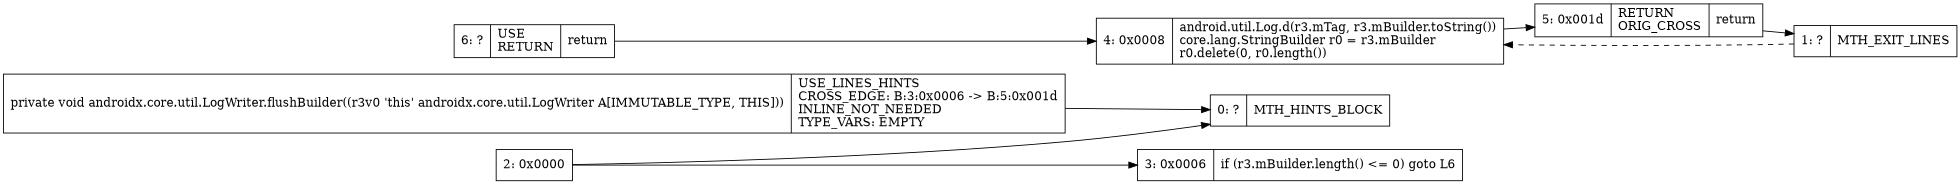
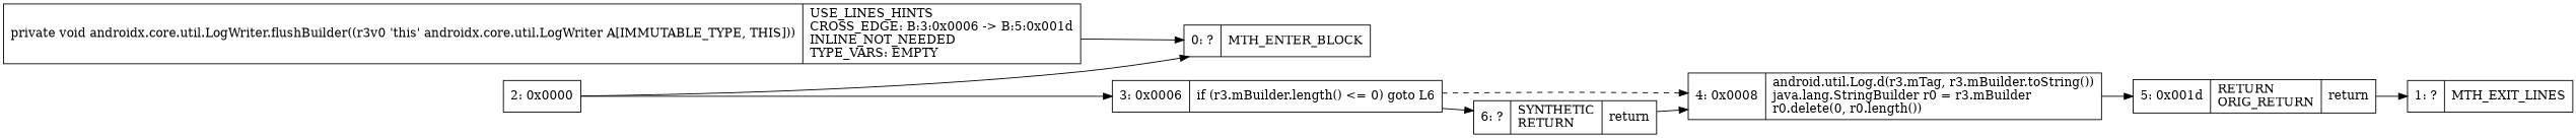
  digraph {
    rankdir=LR
    node [shape=record]
-   n1 [label="{0\:\ ?|MTH_HINTS_BLOCK\l}"]
+   n1 [label="{0\:\ ?|MTH_ENTER_BLOCK\l}"]
    n2 [label="{2\:\ 0x0000}"]
    n3 [label="{3\:\ 0x0006|if (r3.mBuilder.length() \<= 0) goto L6\l}"]
-   n4 [label="{4\:\ 0x0008|android.util.Log.d(r3.mTag, r3.mBuilder.toString())\lcore.lang.StringBuilder r0 = r3.mBuilder\lr0.delete(0, r0.length())\l}"]
-   n5 [label="{6\:\ ?|USE\lRETURN\l|return\l}"]
-   n6 [label="{5\:\ 0x001d|RETURN\lORIG_CROSS\l|return\l}"]
+   n4 [label="{4\:\ 0x0008|android.util.Log.d(r3.mTag, r3.mBuilder.toString())\ljava.lang.StringBuilder r0 = r3.mBuilder\lr0.delete(0, r0.length())\l}"]
+   n5 [label="{6\:\ ?|SYNTHETIC\lRETURN\l|return\l}"]
+   n6 [label="{5\:\ 0x001d|RETURN\lORIG_RETURN\l|return\l}"]
    n7 [label="{1\:\ ?|MTH_EXIT_LINES\l}"]
    n8 [label="{private void androidx.core.util.LogWriter.flushBuilder((r3v0 'this' androidx.core.util.LogWriter A[IMMUTABLE_TYPE, THIS]))  | USE_LINES_HINTS\lCROSS_EDGE: B:3:0x0006 \-\> B:5:0x001d\lINLINE_NOT_NEEDED\lTYPE_VARS: EMPTY\l}"]
    n2 -> n1
    n2 -> n3
-   n7 -> n4 [style=dashed]
+   n3 -> n4 [style=dashed]
+   n3 -> n5
    n4 -> n6
    n5 -> n4
    n6 -> n7
    n8 -> n1
  }
